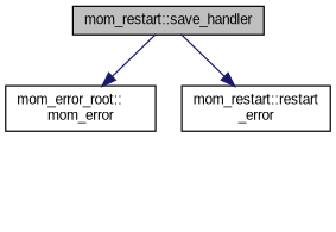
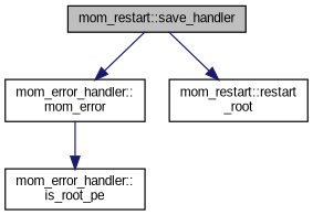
  digraph {
    fontname="Liberation Sans"
    rankdir=TB
    node [color=black fillcolor=white fontname="Liberation Sans" fontsize=10 shape=record style=filled]
    edge [color=midnightblue fontname="Liberation Sans" fontsize=10 labelfontname=Helvetica labelfontsize=10 style=solid]
    n1 [fillcolor=grey75 fontcolor=black height=0.2 label="mom_restart::save_handler" width=0.4]
-   n2 [height=0.2 label="mom_error_root::\lmom_error" width=0.4]
-   n3 [height=0.2 label="mom_restart::restart\l_error" width=0.4]
+   n2 [height=0.2 label="mom_error_handler::\lmom_error" width=0.4]
+   n3 [height=0.2 label="mom_restart::restart\l_root" width=0.4]
+   n4 [height=0.2 label="mom_error_handler::\lis_root_pe" width=0.4]
    n1 -> n2
    n1 -> n3
+   n2 -> n4
  }
